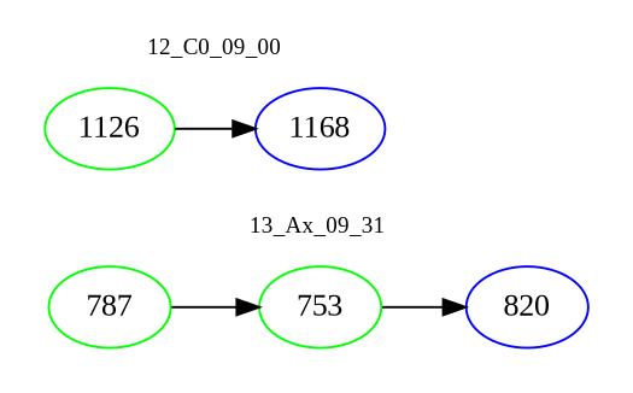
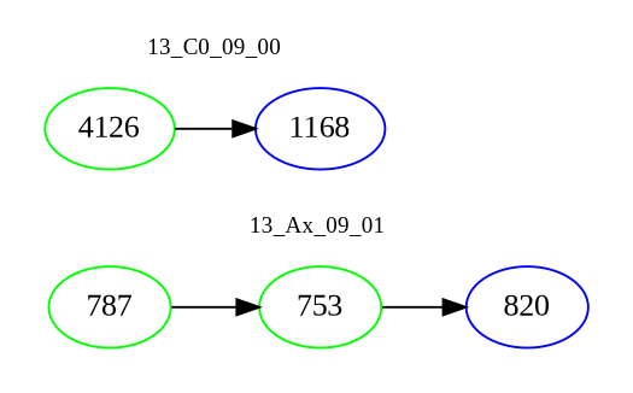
  digraph {
    fontname="Liberation Serif"
    rankdir=LR
    node [color=green fontname="Liberation Serif"]
    edge [color=black fontname="Liberation Serif"]
    n1 [label=787]
    n2 [label=753]
    n3 [color=blue label=820]
-   n4 [label=1126]
+   n4 [label=4126]
    n5 [color=blue label=1168]
    subgraph cluster_1 {
      color=white
      fontsize=10
-     label="13_Ax_09_31"
+     label="13_Ax_09_01"
      n1
      n2
      n3
    }
    subgraph cluster_2 {
      color=white
      fontsize=10
-     label="12_C0_09_00"
+     label="13_C0_09_00"
      n4
      n5
    }
    n1 -> n2
    n2 -> n3
    n4 -> n5
  }
